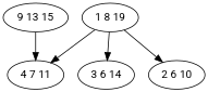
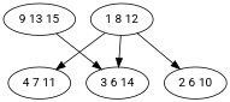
  digraph {
    fontname=Roboto
    node [fontname=Roboto]
    edge [fontname=Roboto]
-   n1 [label="1 8 19"]
+   n1 [label="1 8 12"]
    n2 [label="3 6 14"]
    n3 [label="2 6 10"]
    n4 [label="4 7 11"]
    n5 [label="9 13 15"]
    n1 -> n2
    n1 -> n3
    n1 -> n4
-   n5 -> n4
+   n5 -> n2
  }
